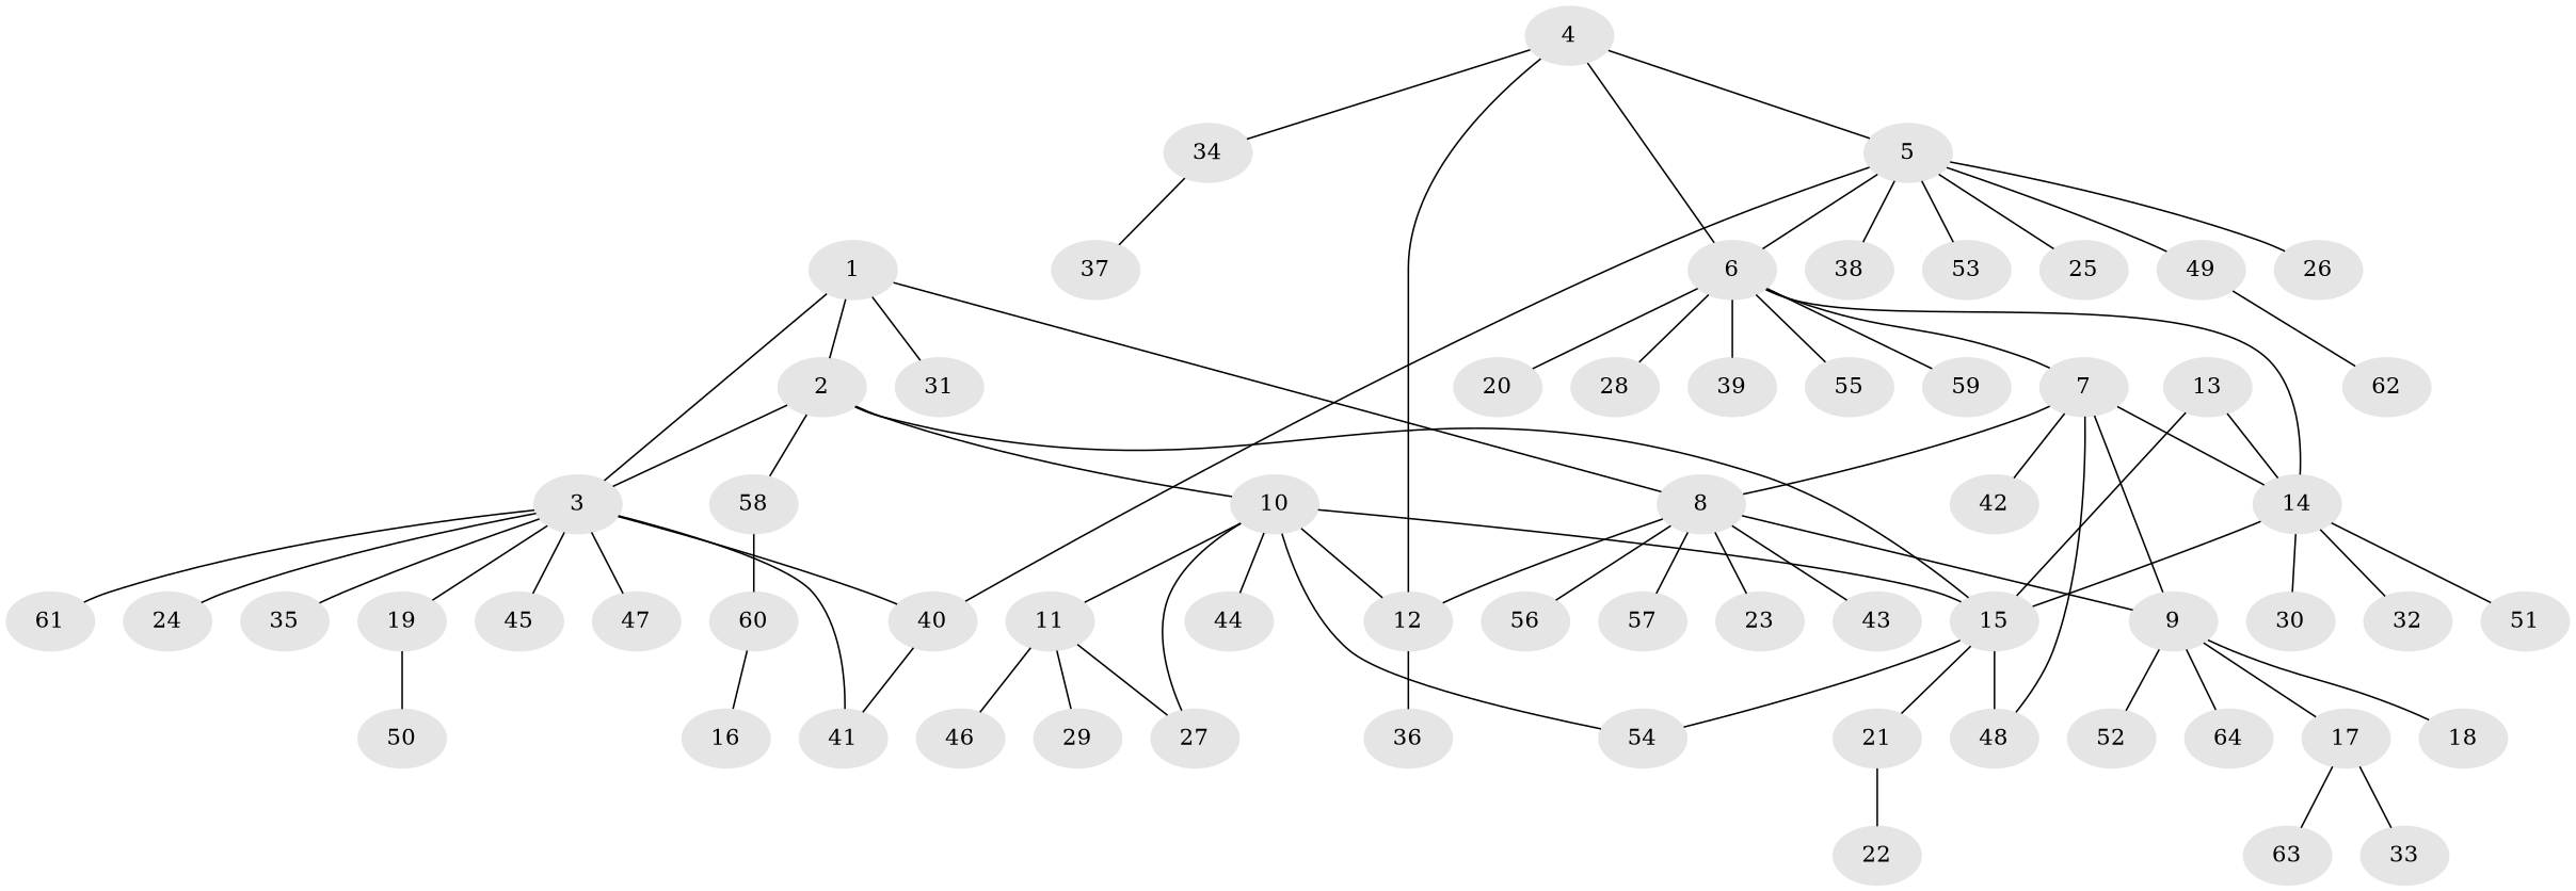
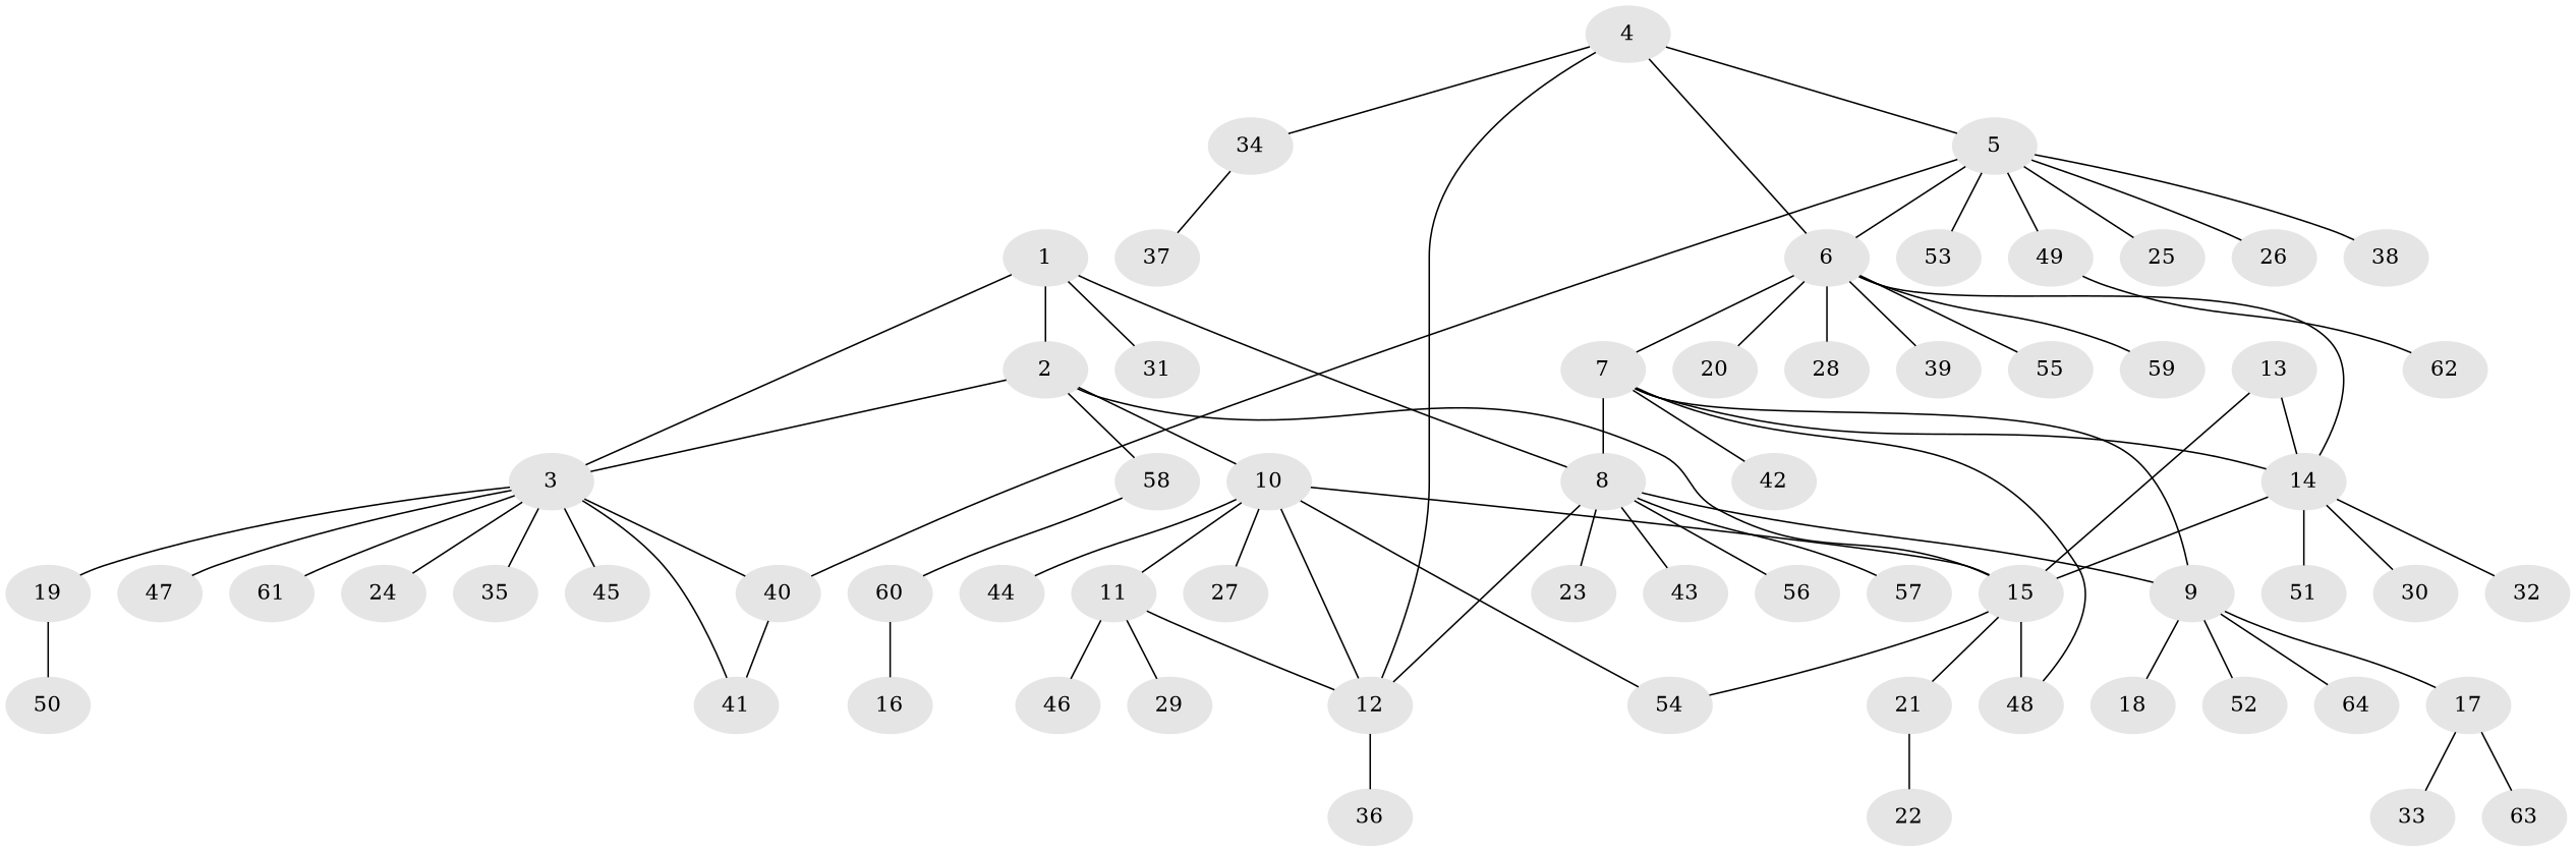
  graph {
    node [color=gray90 style=filled]
    1
    2
    3
    8
    31
    10
    15
    58
    19
    24
    35
    41
    45
    47
    61
    40
    12
    9
    23
    43
    56
    57
    11
    27
    44
    54
    48
    21
    60
    6
    7
    14
    20
    28
    39
    55
    59
    50
    4
    5
    34
    25
    26
    38
    49
    53
    36
    37
    62
    42
    30
    32
    51
    17
    18
    52
    64
    33
    63
    29
    46
    13
    22
    16
    1 -- 2
    1 -- 3
    1 -- 8
    1 -- 31
    2 -- 3
    2 -- 10
    2 -- 15
    2 -- 58
    3 -- 19
    3 -- 24
    3 -- 35
    3 -- 41
    3 -- 45
    3 -- 47
    3 -- 61
    3 -- 40
    8 -- 12
    8 -- 9
    8 -- 23
    8 -- 43
    8 -- 56
    8 -- 57
    10 -- 15
    10 -- 12
    10 -- 11
    10 -- 27
    10 -- 44
    10 -- 54
    15 -- 54
    15 -- 48
    15 -- 21
    58 -- 60
    19 -- 50
    40 -- 41
    12 -- 36
    9 -- 17
    9 -- 18
    9 -- 52
    9 -- 64
-   11 -- 27
+   11 -- 12
    11 -- 29
    11 -- 46
    21 -- 22
    60 -- 16
    6 -- 7
    6 -- 14
    6 -- 20
    6 -- 28
    6 -- 39
    6 -- 55
    6 -- 59
    7 -- 8
    7 -- 9
    7 -- 48
    7 -- 14
    7 -- 42
    14 -- 15
    14 -- 30
    14 -- 32
    14 -- 51
    4 -- 12
    4 -- 6
    4 -- 5
    4 -- 34
    5 -- 40
    5 -- 6
    5 -- 25
    5 -- 26
    5 -- 38
    5 -- 49
    5 -- 53
    34 -- 37
    49 -- 62
    17 -- 33
    17 -- 63
    13 -- 15
    13 -- 14
  }
